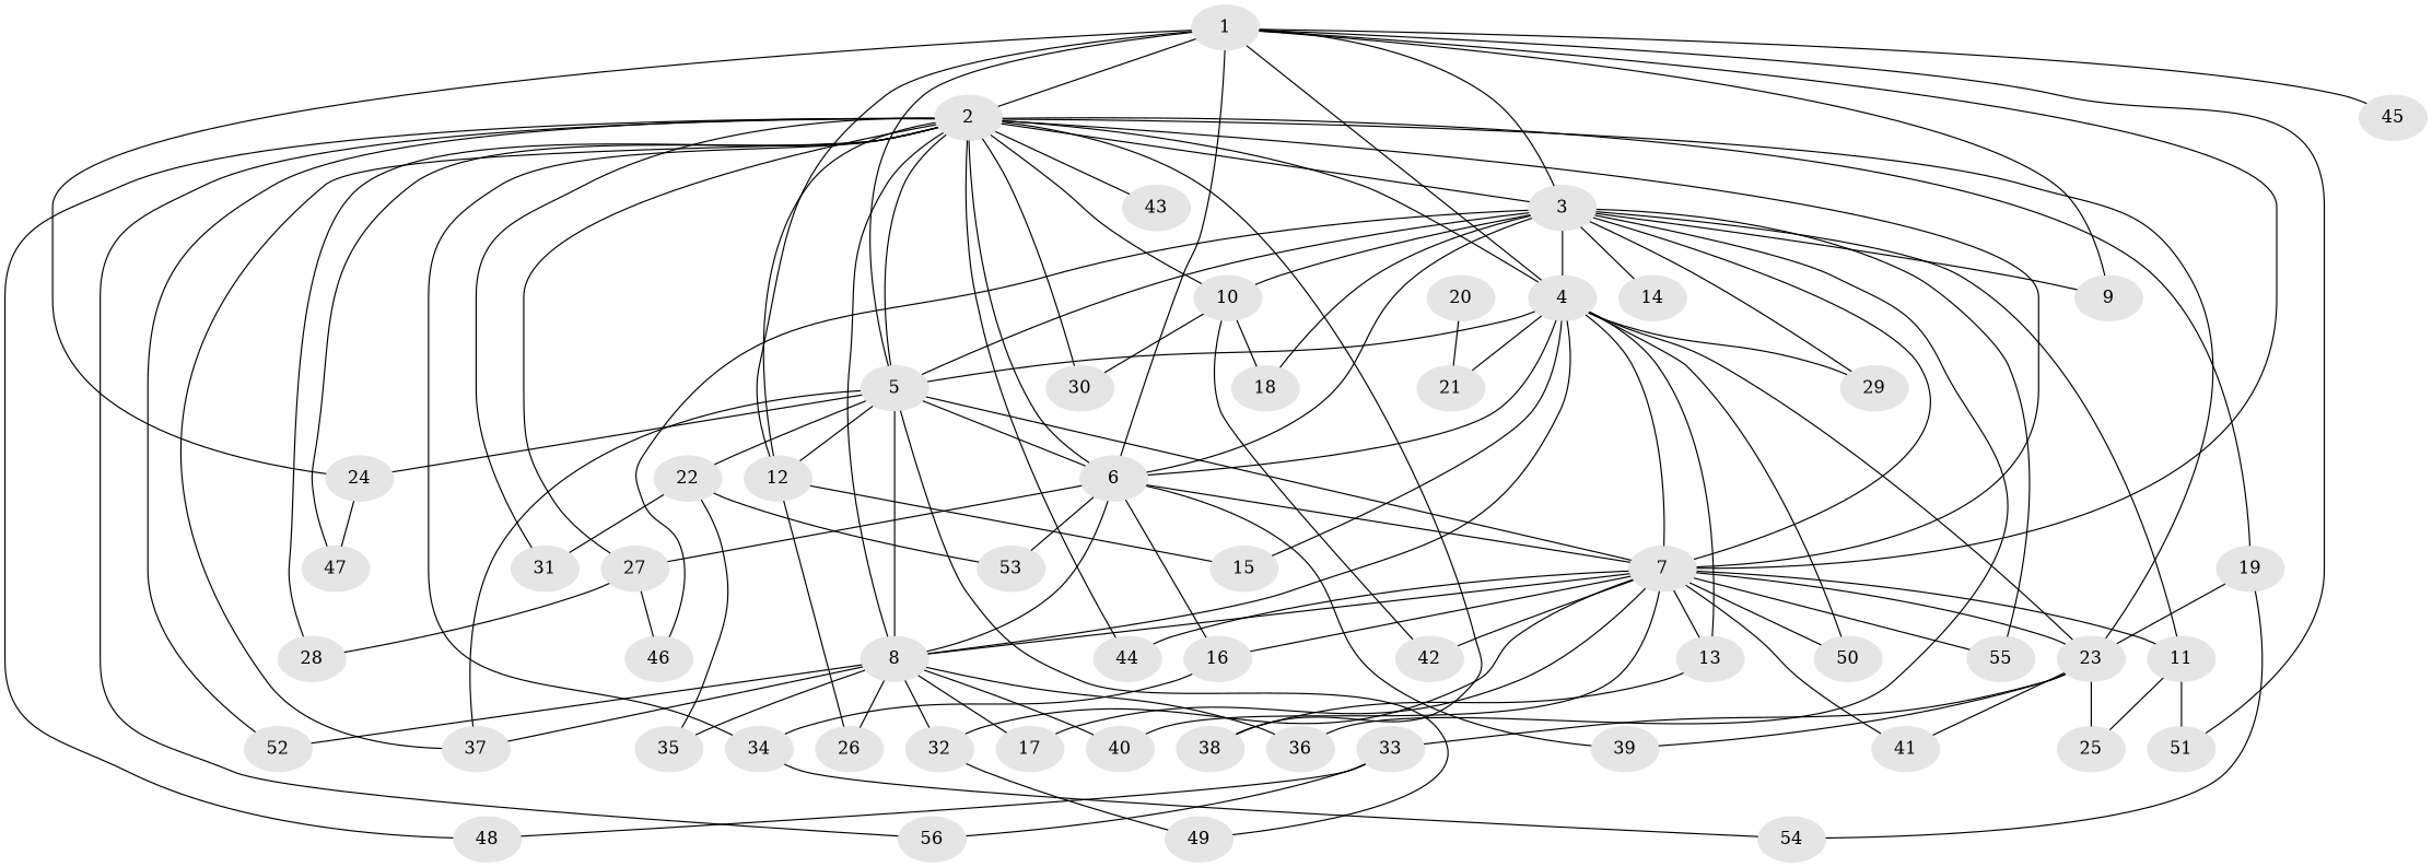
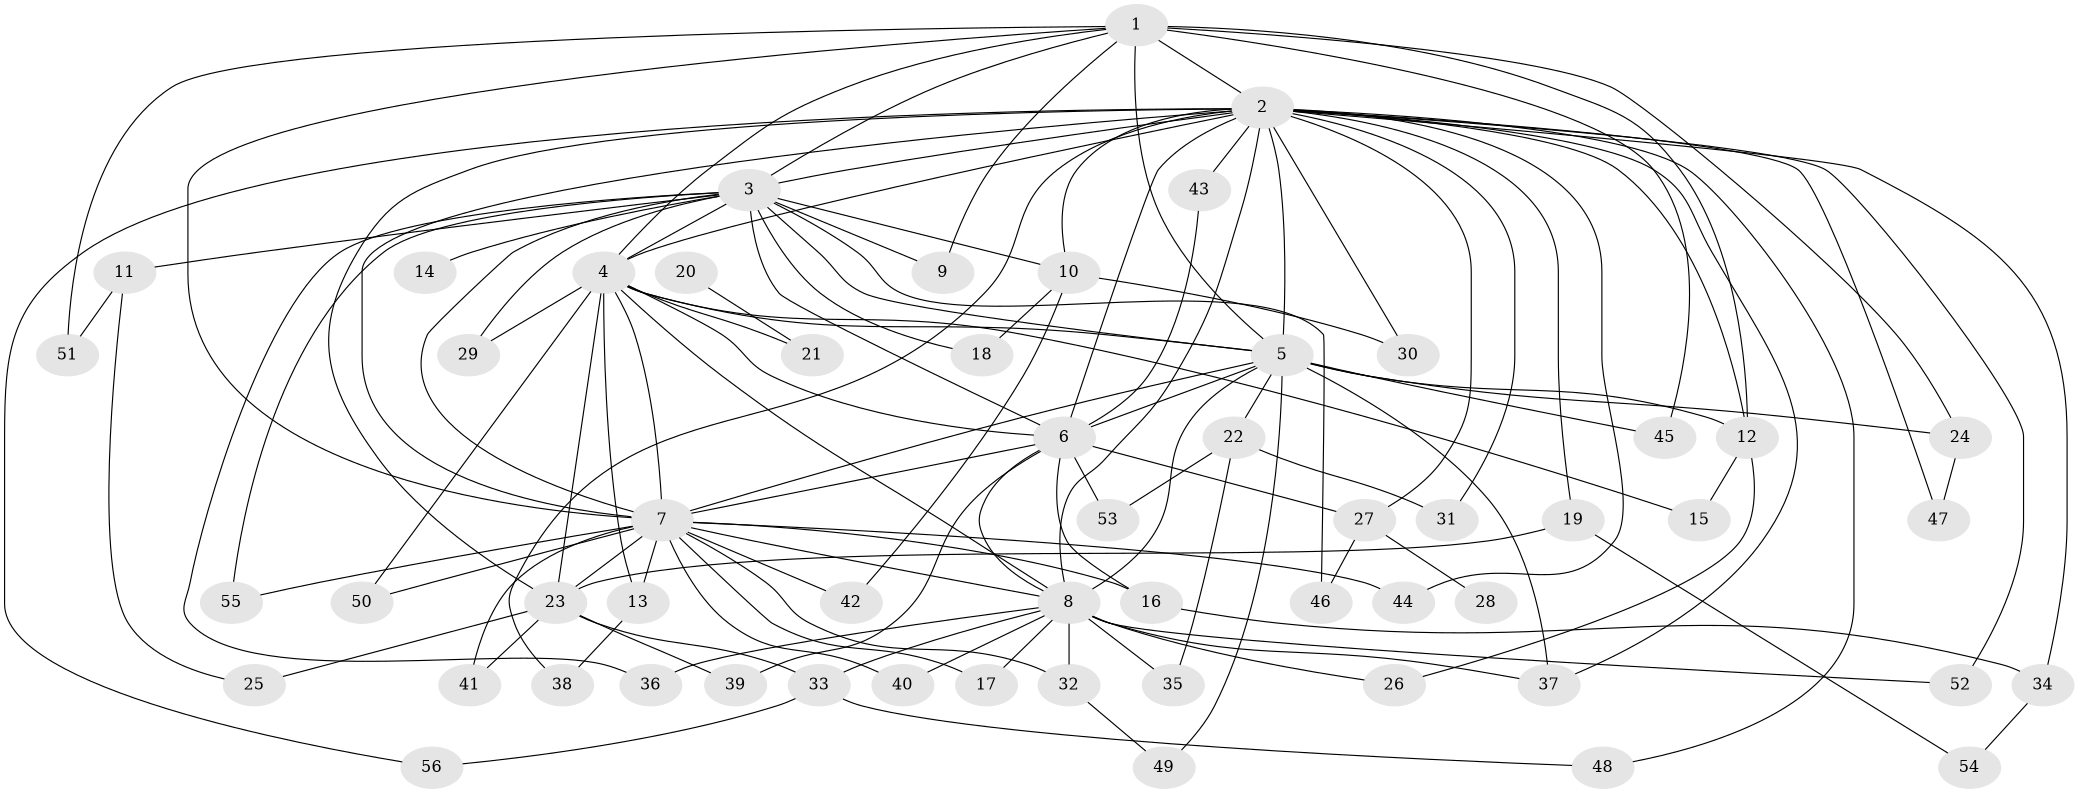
  graph {
    node [color=gray90 style=filled]
    edge [weight=1.0]
    1
    2
    3
    4
    5
    6
    7
    9
    24
    45
    51
    12
    8
    10
    19
    23
    27
    28
    30
    31
    34
    37
    38
    43
    44
    47
    48
    52
    56
    11
    14
    18
    29
    36
    46
    55
    13
    15
    21
    50
    22
    49
    16
    39
    53
    17
    32
    40
    41
    42
    20
    26
    33
    35
    54
    25
    1 -- 2 [weight=2.0]
    1 -- 3
    1 -- 4
    1 -- 5 [weight=2.0]
-   1 -- 6 [weight=2.0]
+   43 -- 6 [weight=2.0]
    1 -- 7 [weight=2.0]
    1 -- 9
    1 -- 24
    1 -- 45
    1 -- 51
    1 -- 12
    2 -- 3 [weight=2.0]
    2 -- 4 [weight=2.0]
    2 -- 5 [weight=4.0]
    2 -- 6 [weight=2.0]
    2 -- 7 [weight=4.0]
    2 -- 12
    2 -- 8 [weight=4.0]
    2 -- 10
    2 -- 19
    2 -- 23
    2 -- 27
-   2 -- 28
    2 -- 30
    2 -- 31
    2 -- 34
    2 -- 37
    2 -- 38
    2 -- 43 [weight=2.0]
    2 -- 44
    2 -- 47
    2 -- 48
    2 -- 52
    2 -- 56
    3 -- 4
    3 -- 5 [weight=2.0]
    3 -- 6
    3 -- 7 [weight=3.0]
    3 -- 9
    3 -- 10
    3 -- 11
    3 -- 14
    3 -- 18
    3 -- 29
    3 -- 36
    3 -- 46
    3 -- 55
    4 -- 5 [weight=3.0]
    4 -- 6
    4 -- 7 [weight=2.0]
    4 -- 8 [weight=2.0]
    4 -- 23
    4 -- 29
    4 -- 13
    4 -- 15
    4 -- 21
    4 -- 50
    5 -- 6 [weight=3.0]
    5 -- 7 [weight=4.0]
    5 -- 24
+   5 -- 45
    5 -- 12
    5 -- 8 [weight=14.0]
    5 -- 37
    5 -- 22
    5 -- 49
    6 -- 7 [weight=2.0]
    6 -- 8
    6 -- 27
    6 -- 16
    6 -- 39
    6 -- 53
    7 -- 8 [weight=2.0]
    7 -- 23
    7 -- 44
-   7 -- 11
    7 -- 55
    7 -- 13
    7 -- 50
    7 -- 16
    7 -- 17
    7 -- 32
    7 -- 40
    7 -- 41
    7 -- 42
    24 -- 47
    12 -- 15
    12 -- 26
    8 -- 37
    8 -- 52
    8 -- 36
    8 -- 17
    8 -- 32
    8 -- 40
    8 -- 26
+   8 -- 33
    8 -- 35
    10 -- 30
    10 -- 18
    10 -- 42
    19 -- 23
    19 -- 54
    23 -- 39
    23 -- 41
    23 -- 33
    23 -- 25
    27 -- 28
    27 -- 46
    34 -- 54
    11 -- 51
    11 -- 25
    13 -- 38
    22 -- 31
    22 -- 53
    22 -- 35
    16 -- 34
    32 -- 49
    20 -- 21
    33 -- 48
    33 -- 56
  }
